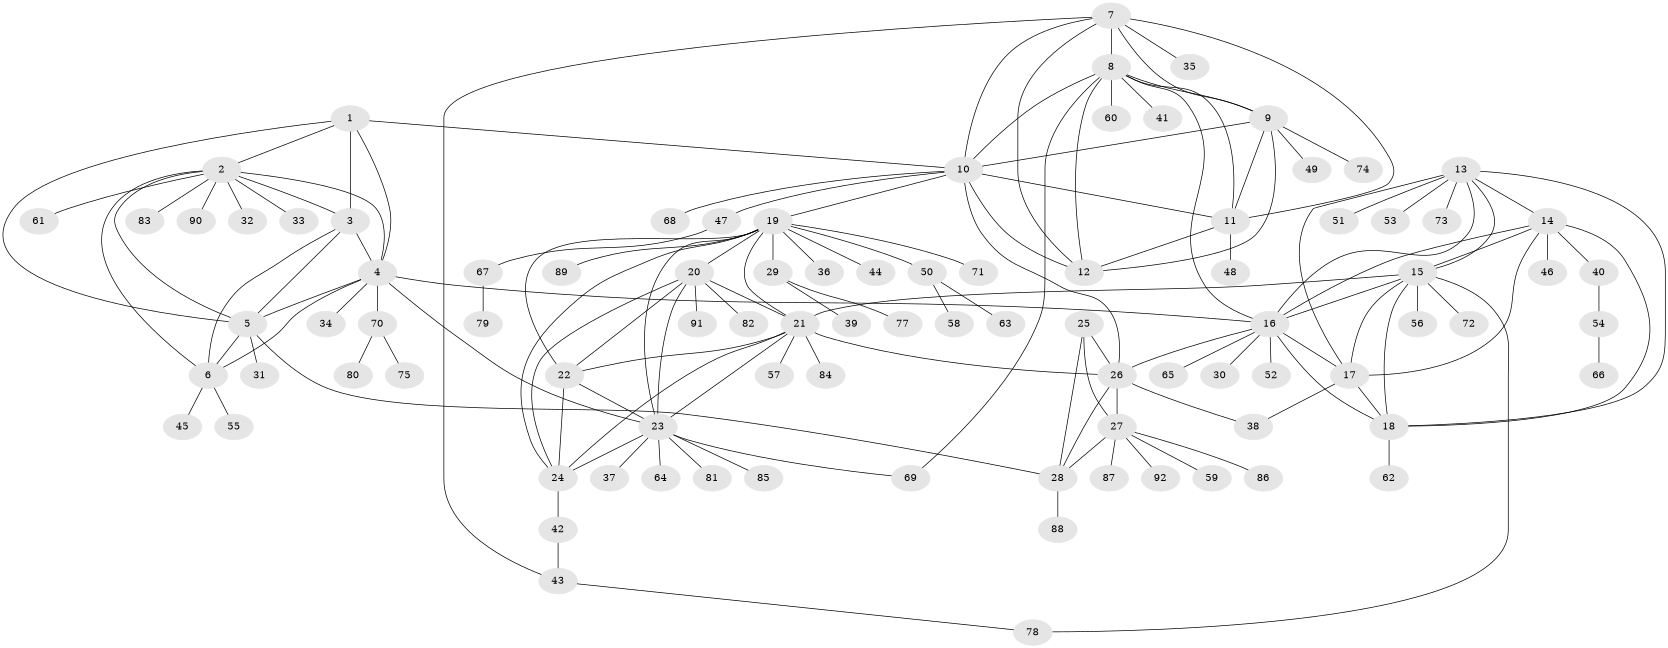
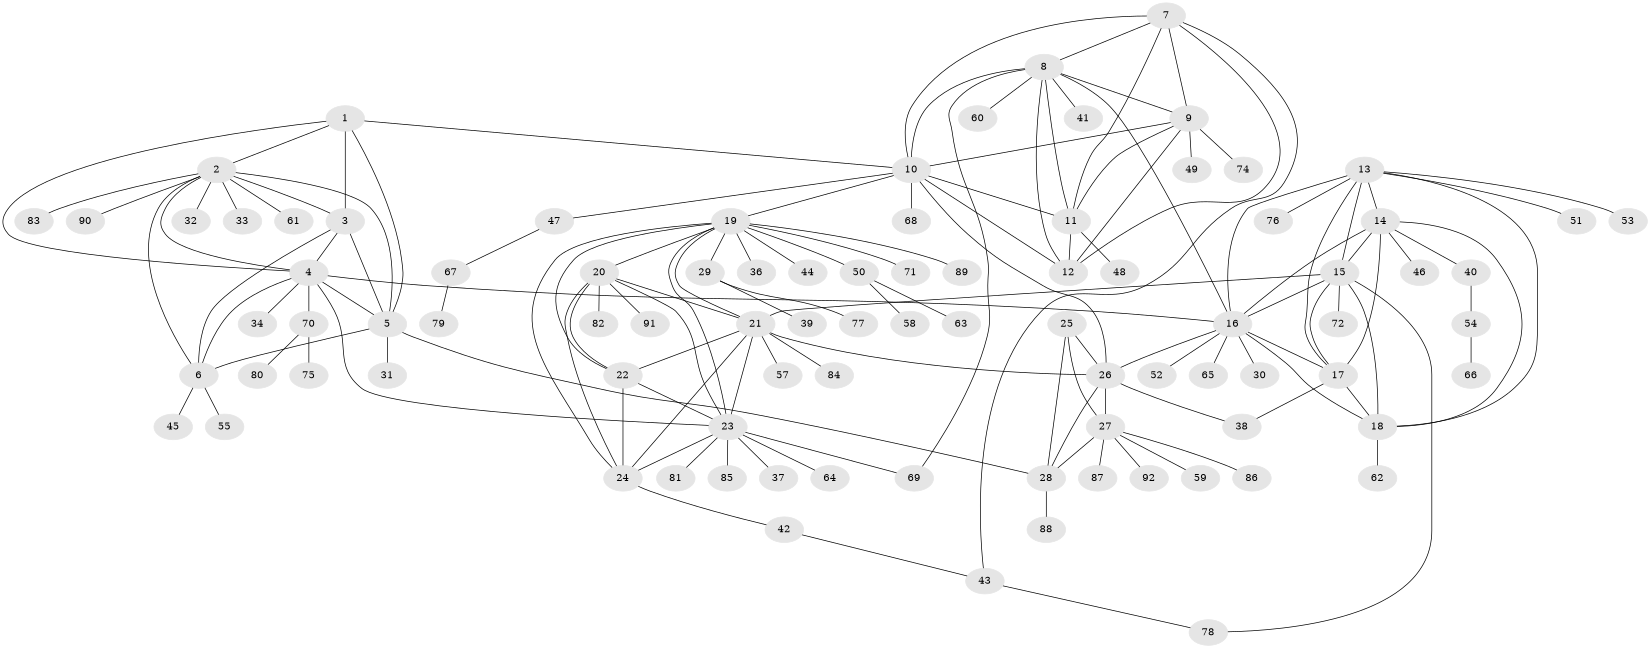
  graph {
    node [color=gray90 style=filled]
    edge [weight=1.0]
    1
    2
    3
    4
    5
    10
    6
    32
    33
    61
    83
    90
    16
    23
    34
    70
    28
    31
    45
    55
    11
    12
    19
    26
    47
    68
    17
    18
    30
    52
    65
    69
    24
    37
    64
    81
    85
    75
    80
    88
    7
    8
    9
-   35
    43
    41
    60
    49
    74
    48
    78
    21
    20
    22
    29
    36
    44
    50
    71
    89
    38
    27
    67
    13
    14
    15
    51
    53
-   76 [label=73]
+   76
    40
    46
-   56
    72
    62
    54
    57
    84
    82
    91
    42
    39
    77
    58
    63
    25
    59
    86
    87
    92
    66
    79
    1 -- 2
    1 -- 3
    1 -- 4
    1 -- 5
    1 -- 10
    2 -- 3
    2 -- 4
    2 -- 5
    2 -- 6
    2 -- 32
    2 -- 33
    2 -- 61
    2 -- 83
    2 -- 90
    3 -- 4
    3 -- 5
    3 -- 6
    4 -- 5
    4 -- 6
    4 -- 16
    4 -- 23
    4 -- 34
    4 -- 70
    5 -- 6
    5 -- 28
    5 -- 31
    10 -- 11
    10 -- 12
    10 -- 19
    10 -- 26
    10 -- 47
    10 -- 68
    6 -- 45
    6 -- 55
    16 -- 26
    16 -- 17
    16 -- 18
    16 -- 30
    16 -- 52
    16 -- 65
    23 -- 69
    23 -- 24
    23 -- 37
    23 -- 64
    23 -- 81
    23 -- 85
    70 -- 75
    70 -- 80
    28 -- 88
    11 -- 12
    11 -- 48
    19 -- 23
    19 -- 24
    19 -- 21
    19 -- 20
    19 -- 22
    19 -- 29
    19 -- 36
    19 -- 44
    19 -- 50
    19 -- 71
    19 -- 89
    26 -- 28 [weight=3.0]
    26 -- 38
    26 -- 27 [weight=3.0]
    47 -- 67
    17 -- 18
    17 -- 38
    18 -- 62 [weight=2.0]
    24 -- 42
    7 -- 10
    7 -- 11
    7 -- 12
    7 -- 8
    7 -- 9
-   7 -- 35
    7 -- 43
    8 -- 10
    8 -- 16
    8 -- 11
    8 -- 12
    8 -- 69
    8 -- 9
    8 -- 41
    8 -- 60
    9 -- 10
    9 -- 11
    9 -- 12
    9 -- 49
    9 -- 74
    43 -- 78
    21 -- 23
    21 -- 26
    21 -- 24
    21 -- 22
    21 -- 57
    21 -- 84
    20 -- 23
    20 -- 24
    20 -- 21
    20 -- 22
    20 -- 82
    20 -- 91
    22 -- 23
    22 -- 24 [weight=2.0]
    29 -- 39
    29 -- 77
    50 -- 58
    50 -- 63
    27 -- 28
    27 -- 59
    27 -- 86
    27 -- 87
    27 -- 92
    67 -- 79
    13 -- 16
    13 -- 17
    13 -- 18
    13 -- 14
    13 -- 15
    13 -- 51
    13 -- 53
    13 -- 76
    14 -- 16
    14 -- 17
    14 -- 18
    14 -- 15
    14 -- 40
    14 -- 46
    15 -- 16
    15 -- 17
    15 -- 18
    15 -- 78
    15 -- 21
-   15 -- 56
    15 -- 72
    40 -- 54
    54 -- 66
    42 -- 43
    25 -- 28
    25 -- 26 [weight=3.0]
    25 -- 27
  }
